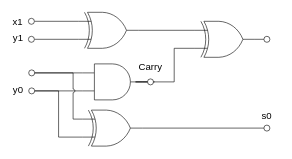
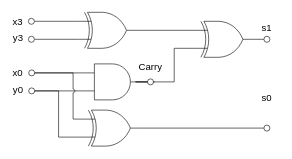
  <mxCell id="0" />
  <mxCell id="1" parent="0" />
  <mxCell id="2" style="edgeStyle=orthogonalEdgeStyle;rounded=0;orthogonalLoop=1;jettySize=auto;html=1;exitX=0;exitY=0.75;exitDx=0;exitDy=0;exitPerimeter=0;entryX=1;entryY=0.5;entryDx=0;entryDy=0;endArrow=none;endFill=0;fontSize=16;" edge="1" parent="1" source="3" target="17"><mxGeometry relative="1" as="geometry" /></mxCell>
  <mxCell id="3" value="" style="verticalLabelPosition=bottom;shadow=0;dashed=0;align=center;fillColor=#ffffff;html=1;verticalAlign=top;strokeWidth=1;shape=mxgraph.electrical.logic_gates.logic_gate;operation=and;" vertex="1" parent="1"><mxGeometry x="136.5" y="106" width="100" height="60" as="geometry" /></mxCell>
  <mxCell id="4" value="" style="verticalLabelPosition=bottom;shadow=0;dashed=0;align=center;fillColor=#ffffff;html=1;verticalAlign=top;strokeWidth=1;shape=mxgraph.electrical.logic_gates.logic_gate;operation=xor;" vertex="1" parent="1"><mxGeometry x="136.5" y="183" width="100" height="60" as="geometry" /></mxCell>
  <mxCell id="5" style="edgeStyle=orthogonalEdgeStyle;rounded=0;orthogonalLoop=1;jettySize=auto;html=1;exitX=1;exitY=0.5;exitDx=0;exitDy=0;entryX=0;entryY=0.25;entryDx=0;entryDy=0;entryPerimeter=0;fontSize=16;endArrow=none;endFill=0;" edge="1" parent="1" source="16" target="3"><mxGeometry relative="1" as="geometry" /></mxCell>
  <mxCell id="6" style="edgeStyle=orthogonalEdgeStyle;rounded=0;orthogonalLoop=1;jettySize=auto;html=1;exitX=1;exitY=0.5;exitDx=0;exitDy=0;entryX=0;entryY=0.25;entryDx=0;entryDy=0;entryPerimeter=0;endArrow=none;endFill=0;fontSize=16;jumpStyle=arc;" edge="1" parent="1" source="16" target="4"><mxGeometry relative="1" as="geometry"><Array as="points"><mxPoint x="121" y="121" /><mxPoint x="121" y="198" /></Array></mxGeometry></mxCell>
  <mxCell id="7" style="edgeStyle=orthogonalEdgeStyle;rounded=0;jumpStyle=arc;orthogonalLoop=1;jettySize=auto;html=1;exitX=1;exitY=0.5;exitDx=0;exitDy=0;entryX=0;entryY=0.75;entryDx=0;entryDy=0;entryPerimeter=0;endArrow=none;endFill=0;fontSize=16;" edge="1" parent="1" source="17" target="4"><mxGeometry relative="1" as="geometry" /></mxCell>
  <mxCell id="8" value="" style="edgeStyle=orthogonalEdgeStyle;rounded=0;jumpStyle=arc;orthogonalLoop=1;jettySize=auto;html=1;endArrow=none;endFill=0;fontSize=16;" edge="1" parent="1" source="10" target="3"><mxGeometry relative="1" as="geometry" /></mxCell>
  <mxCell id="9" style="edgeStyle=orthogonalEdgeStyle;rounded=0;jumpStyle=arc;orthogonalLoop=1;jettySize=auto;html=1;exitX=1;exitY=0.5;exitDx=0;exitDy=0;entryX=0;entryY=0.75;entryDx=0;entryDy=0;entryPerimeter=0;endArrow=none;endFill=0;fontSize=16;" edge="1" parent="1" source="10" target="27"><mxGeometry relative="1" as="geometry" /></mxCell>
  <mxCell id="10" value="" style="ellipse;whiteSpace=wrap;html=1;fontSize=16;" vertex="1" parent="1"><mxGeometry x="245" y="131" width="10" height="10" as="geometry" /></mxCell>
  <mxCell id="11" style="edgeStyle=orthogonalEdgeStyle;rounded=0;jumpStyle=arc;orthogonalLoop=1;jettySize=auto;html=1;exitX=0;exitY=0.5;exitDx=0;exitDy=0;entryX=1;entryY=0.5;entryDx=0;entryDy=0;entryPerimeter=0;endArrow=none;endFill=0;fontSize=16;" edge="1" parent="1" source="12" target="4"><mxGeometry relative="1" as="geometry" /></mxCell>
  <mxCell id="12" value="" style="ellipse;whiteSpace=wrap;html=1;fontSize=16;" vertex="1" parent="1"><mxGeometry x="439" y="208" width="10" height="10" as="geometry" /></mxCell>
- <mxCell id="13" value="s0" style="text;html=1;strokeColor=none;fillColor=none;align=center;verticalAlign=middle;whiteSpace=wrap;rounded=0;dashed=1;fontSize=16;" vertex="1" parent="1"><mxGeometry x="424" y="183" width="40" height="20" as="geometry" /></mxCell>
+ <mxCell id="13" value="s0" style="text;html=1;strokeColor=none;fillColor=none;align=center;verticalAlign=middle;whiteSpace=wrap;rounded=0;dashed=1;fontSize=16;" vertex="1" parent="1"><mxGeometry x="424" y="153" width="40" height="20" as="geometry" /></mxCell>
  <mxCell id="14" value="Carry" style="text;html=1;strokeColor=none;fillColor=none;align=center;verticalAlign=middle;whiteSpace=wrap;rounded=0;dashed=1;fontSize=16;" vertex="1" parent="1"><mxGeometry x="230" y="101" width="40" height="20" as="geometry" /></mxCell>
  <mxCell id="15" value="" style="group" vertex="1" connectable="0" parent="1"><mxGeometry x="21" y="111" width="36" height="48" as="geometry" /></mxCell>
  <mxCell id="16" value="" style="ellipse;whiteSpace=wrap;html=1;fontSize=16;" vertex="1" parent="15"><mxGeometry x="26" y="5" width="10" height="10" as="geometry" /></mxCell>
  <mxCell id="17" value="" style="ellipse;whiteSpace=wrap;html=1;fontSize=16;" vertex="1" parent="15"><mxGeometry x="26" y="35" width="10" height="10" as="geometry" /></mxCell>
+ <mxCell id="18" value="x0" style="text;html=1;strokeColor=none;fillColor=none;align=center;verticalAlign=middle;whiteSpace=wrap;rounded=0;fontSize=16;" vertex="1" parent="15"><mxGeometry width="16" height="20" as="geometry" /></mxCell>
  <mxCell id="19" value="y0" style="text;html=1;strokeColor=none;fillColor=none;align=center;verticalAlign=middle;whiteSpace=wrap;rounded=0;fontSize=16;" vertex="1" parent="15"><mxGeometry y="28" width="17" height="20" as="geometry" /></mxCell>
  <mxCell id="20" style="edgeStyle=orthogonalEdgeStyle;rounded=0;jumpStyle=arc;orthogonalLoop=1;jettySize=auto;html=1;exitX=1;exitY=0.5;exitDx=0;exitDy=0;entryX=0;entryY=0.25;entryDx=0;entryDy=0;entryPerimeter=0;endArrow=none;endFill=0;fontSize=16;" edge="1" parent="1" source="21" target="29"><mxGeometry relative="1" as="geometry" /></mxCell>
  <mxCell id="21" value="" style="ellipse;whiteSpace=wrap;html=1;fontSize=16;" vertex="1" parent="1"><mxGeometry x="46.5" y="30" width="10" height="10" as="geometry" /></mxCell>
  <mxCell id="22" style="edgeStyle=orthogonalEdgeStyle;rounded=0;jumpStyle=arc;orthogonalLoop=1;jettySize=auto;html=1;exitX=1;exitY=0.5;exitDx=0;exitDy=0;entryX=0;entryY=0.75;entryDx=0;entryDy=0;entryPerimeter=0;endArrow=none;endFill=0;fontSize=16;" edge="1" parent="1" source="23" target="29"><mxGeometry relative="1" as="geometry" /></mxCell>
  <mxCell id="23" value="" style="ellipse;whiteSpace=wrap;html=1;fontSize=16;" vertex="1" parent="1"><mxGeometry x="46.5" y="60" width="10" height="10" as="geometry" /></mxCell>
- <mxCell id="24" value="x1" style="text;html=1;strokeColor=none;fillColor=none;align=center;verticalAlign=middle;whiteSpace=wrap;rounded=0;fontSize=16;" vertex="1" parent="1"><mxGeometry x="20.5" y="25" width="16" height="20" as="geometry" /></mxCell>
- <mxCell id="25" value="y1" style="text;html=1;strokeColor=none;fillColor=none;align=center;verticalAlign=middle;whiteSpace=wrap;rounded=0;fontSize=16;" vertex="1" parent="1"><mxGeometry x="20.5" y="53" width="17" height="20" as="geometry" /></mxCell>
+ <mxCell id="24" value="x3" style="text;html=1;strokeColor=none;fillColor=none;align=center;verticalAlign=middle;whiteSpace=wrap;rounded=0;fontSize=16;" vertex="1" parent="1"><mxGeometry x="20.5" y="25" width="16" height="20" as="geometry" /></mxCell>
+ <mxCell id="25" value="y3" style="text;html=1;strokeColor=none;fillColor=none;align=center;verticalAlign=middle;whiteSpace=wrap;rounded=0;fontSize=16;" vertex="1" parent="1"><mxGeometry x="20.5" y="53" width="17" height="20" as="geometry" /></mxCell>
  <mxCell id="26" style="edgeStyle=orthogonalEdgeStyle;rounded=0;jumpStyle=arc;orthogonalLoop=1;jettySize=auto;html=1;exitX=1;exitY=0.5;exitDx=0;exitDy=0;exitPerimeter=0;entryX=0;entryY=0.5;entryDx=0;entryDy=0;endArrow=none;endFill=0;fontSize=16;" edge="1" parent="1" source="27" target="30"><mxGeometry relative="1" as="geometry" /></mxCell>
  <mxCell id="27" value="" style="verticalLabelPosition=bottom;shadow=0;dashed=0;align=center;fillColor=#ffffff;html=1;verticalAlign=top;strokeWidth=1;shape=mxgraph.electrical.logic_gates.logic_gate;operation=xor;fontSize=16;" vertex="1" parent="1"><mxGeometry x="324" y="35" width="100" height="60" as="geometry" /></mxCell>
  <mxCell id="28" style="edgeStyle=orthogonalEdgeStyle;rounded=0;jumpStyle=arc;orthogonalLoop=1;jettySize=auto;html=1;exitX=1;exitY=0.5;exitDx=0;exitDy=0;exitPerimeter=0;entryX=0;entryY=0.25;entryDx=0;entryDy=0;entryPerimeter=0;endArrow=none;endFill=0;fontSize=16;" edge="1" parent="1" source="29" target="27"><mxGeometry relative="1" as="geometry" /></mxCell>
  <mxCell id="29" value="" style="verticalLabelPosition=bottom;shadow=0;dashed=0;align=center;fillColor=#ffffff;html=1;verticalAlign=top;strokeWidth=1;shape=mxgraph.electrical.logic_gates.logic_gate;operation=xor;fontSize=16;" vertex="1" parent="1"><mxGeometry x="130" y="20" width="100" height="60" as="geometry" /></mxCell>
  <mxCell id="30" value="" style="ellipse;whiteSpace=wrap;html=1;fontSize=16;" vertex="1" parent="1"><mxGeometry x="439" y="60" width="10" height="10" as="geometry" /></mxCell>
+ <mxCell id="31" value="s1" style="text;html=1;strokeColor=none;fillColor=none;align=center;verticalAlign=middle;whiteSpace=wrap;rounded=0;dashed=1;fontSize=16;" vertex="1" parent="1"><mxGeometry x="424" y="35" width="40" height="20" as="geometry" /></mxCell>
